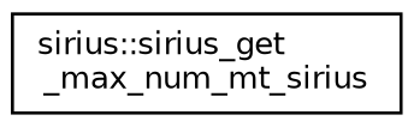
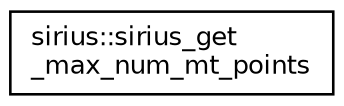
  digraph {
    rankdir=LR
-   n1 [color=black fillcolor=white fontname=Helvetica fontsize=10 height=0.2 label="sirius::sirius_get\l_max_num_mt_sirius" shape=record style=filled width=0.4]
+   n1 [color=black fillcolor=white fontname=Helvetica fontsize=10 height=0.2 label="sirius::sirius_get\l_max_num_mt_points" shape=record style=filled width=0.4]
  }
